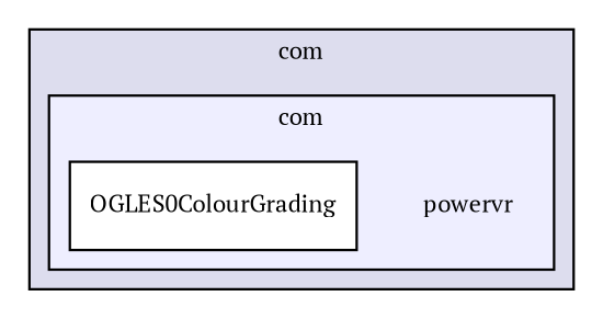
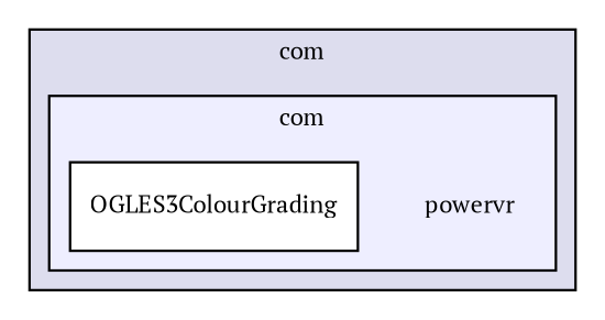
  digraph {
    compound=true
    fontname="PT Serif"
    node [fontname="PT Serif" fontsize=10]
    n1 [label=powervr shape=plaintext color=brown]
-   n2 [color=black fillcolor=white label=OGLES0ColourGrading shape=box style=filled]
+   n2 [color=black fillcolor=white label=OGLES3ColourGrading shape=box style=filled]
    subgraph cluster_1 {
      bgcolor="#ddddee"
      fontsize=10
      label=com
      pencolor=black
      subgraph cluster_2 {
        bgcolor="#eeeeff"
        fontsize=10
        pencolor=black
        n1
        n2
      }
    }
  }
